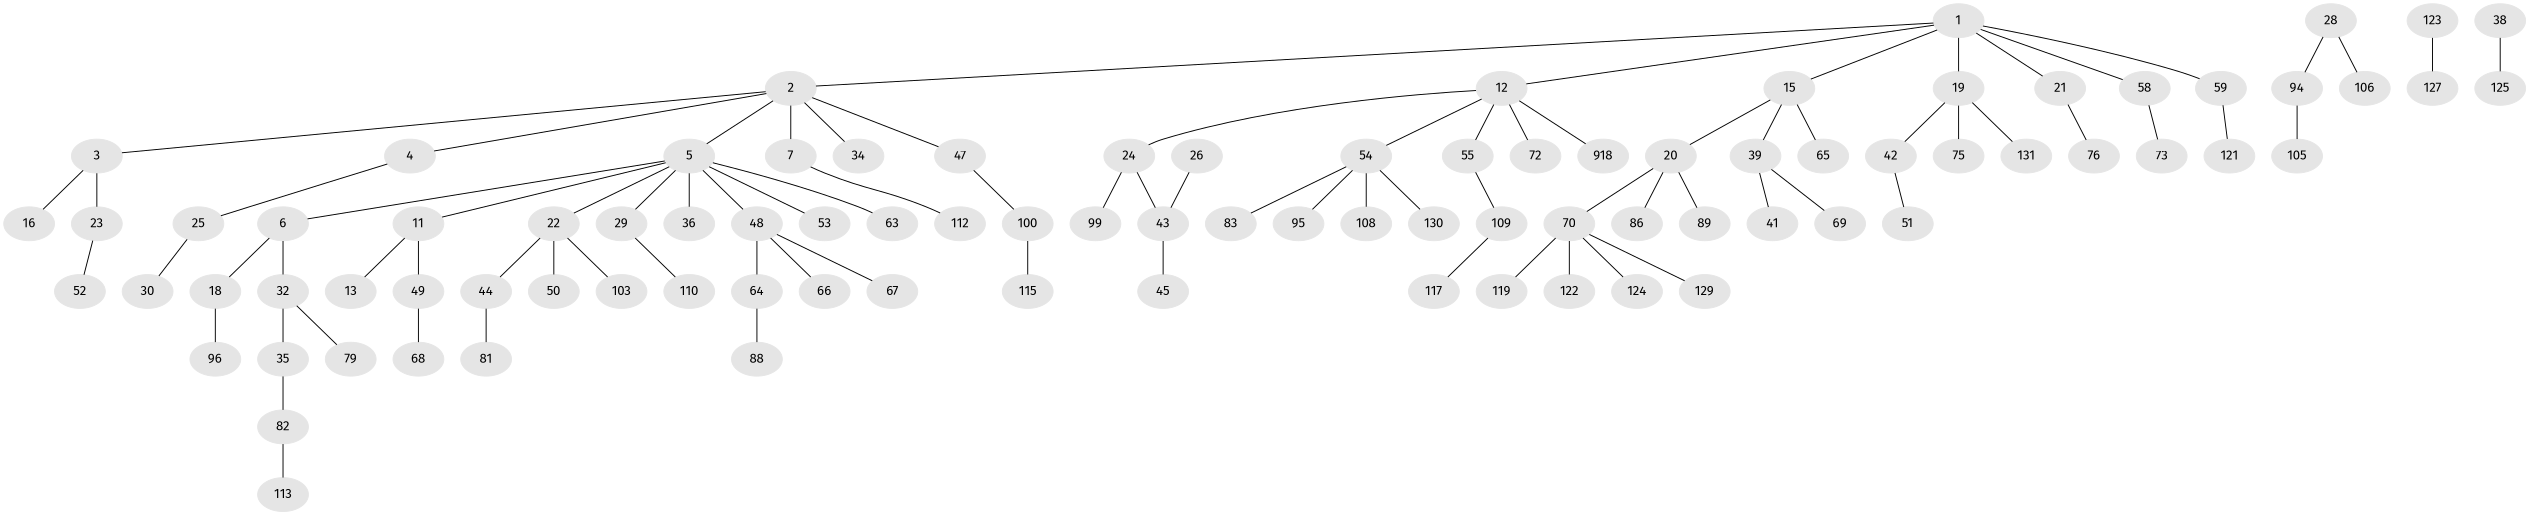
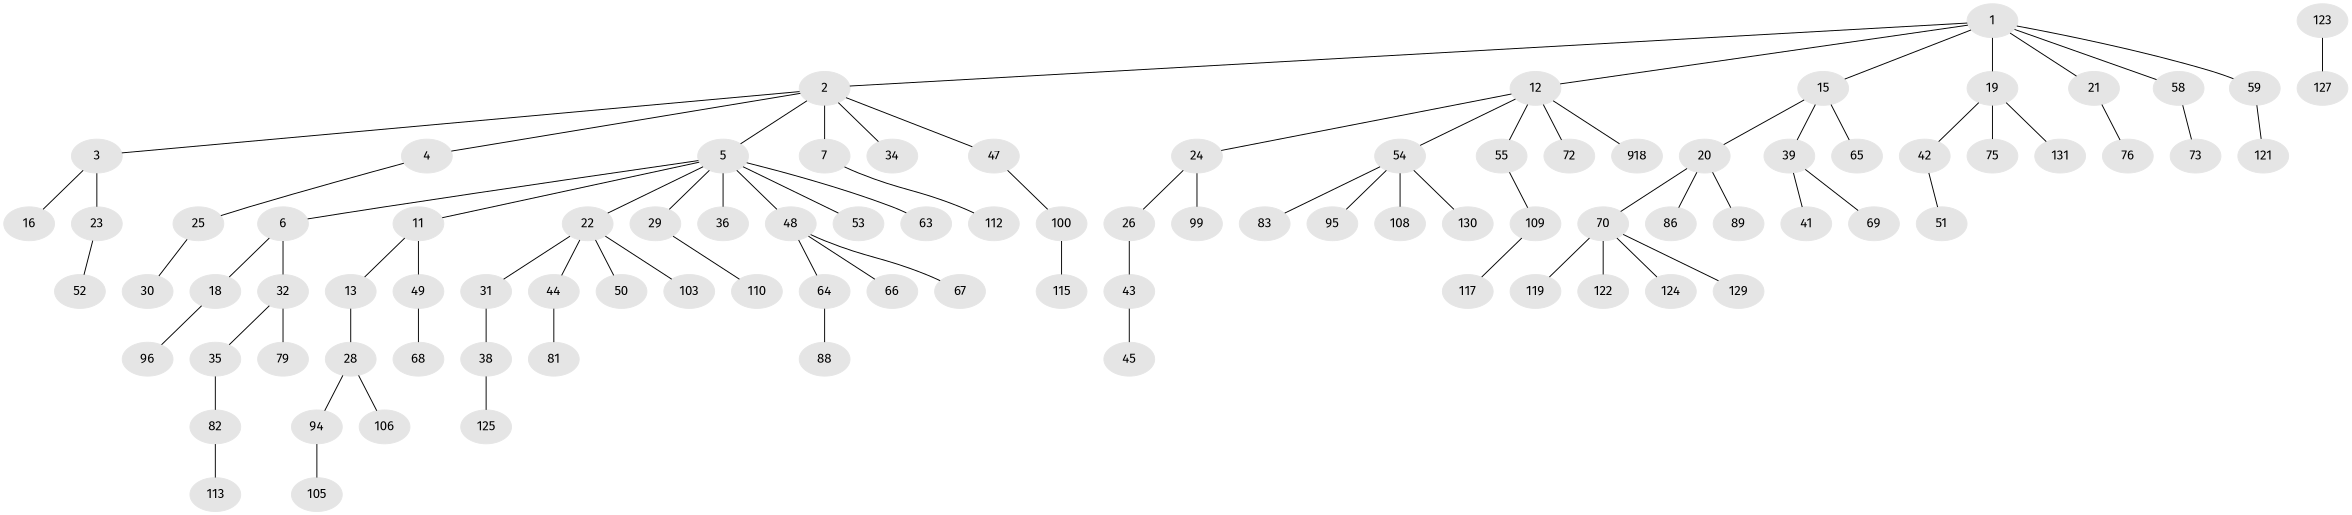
  graph {
    fontname="Fira Sans"
    node [color=gray90 fontname="Fira Sans" style=filled]
    edge [fontname="Fira Sans"]
    1 [super="+10"]
    2 [super="+14"]
    12 [super="+17"]
    15 [super="+116"]
    19 [super="+60"]
    21
    58
    59
    3
    4 [super="+133"]
    5 [super="+8"]
    7 [super="+9"]
    34 [super="+40"]
    47 [super="+120"]
    24 [super="+84"]
    54 [super="+56"]
    55 [super="+61"]
    72
    n19 [label=918]
    20 [super="+27"]
    39
    65 [super="+134"]
    42 [super="+71"]
    75
    131
    76
    73 [super="+77"]
    121
    16
    23 [super="+135"]
    25
    6
    11
    22 [super="+37"]
    29 [super="+97"]
    36 [super="+91"]
    48 [super="+74"]
    53
    63
    112
    100
    52
    30
    18 [super="+85"]
    32
    13 [super="+111"]
    49 [super="+78"]
+   31 [super="+104"]
    44
    50 [super="+57"]
    103
    110 [super="+126"]
    64 [super="+102"]
    66 [super="+114"]
    67
    96
    35 [super="+62"]
    79 [super="+87"]
    28 [super="+33"]
    68
    26
    99
    83
    95
    108
    130
    109 [super="+128"]
    94
    106
    70 [super="+107"]
    86 [super="+98"]
    89
    41 [super="+80"]
    69
    123
    127
    51 [super="+93"]
    119
    122
    124
    129
    38 [super="+92"]
    81 [super="+101"]
    43 [super="+46"]
    45
    105
    125
    82 [super="+90"]
    113
    115 [super="+132"]
    88
    117
    1 -- 2
    1 -- 12
    1 -- 15
    1 -- 19
    1 -- 21
    1 -- 58
    1 -- 59
    2 -- 3
    2 -- 4
    2 -- 5
    2 -- 7
    2 -- 34
    2 -- 47
    12 -- 24
    12 -- 54
    12 -- 55
    12 -- 72
    12 -- n19
    15 -- 20
    15 -- 39
    15 -- 65
    19 -- 42
    19 -- 75
    19 -- 131
    21 -- 76
    58 -- 73
    59 -- 121
    3 -- 16
    3 -- 23
    4 -- 25
    5 -- 6
    5 -- 11
    5 -- 22
    5 -- 29
    5 -- 36
    5 -- 48
    5 -- 53
    5 -- 63
    7 -- 112
    47 -- 100
-   24 -- 43
+   24 -- 26
    24 -- 99
    54 -- 83
    54 -- 95
    54 -- 108
    54 -- 130
    55 -- 109
    20 -- 70
    20 -- 86
    20 -- 89
    39 -- 41
    39 -- 69
    42 -- 51
    23 -- 52
    25 -- 30
    6 -- 18
    6 -- 32
    11 -- 13
    11 -- 49
+   22 -- 31
    22 -- 44
    22 -- 50
    22 -- 103
    29 -- 110
    48 -- 64
    48 -- 66
    48 -- 67
    100 -- 115
    18 -- 96
    32 -- 35
    32 -- 79
+   13 -- 28
    49 -- 68
+   31 -- 38
    44 -- 81
    64 -- 88
    35 -- 82
    28 -- 94
    28 -- 106
    26 -- 43
    109 -- 117
    94 -- 105
    70 -- 119
    70 -- 122
    70 -- 124
    70 -- 129
    123 -- 127
    38 -- 125
    43 -- 45
    82 -- 113
  }
